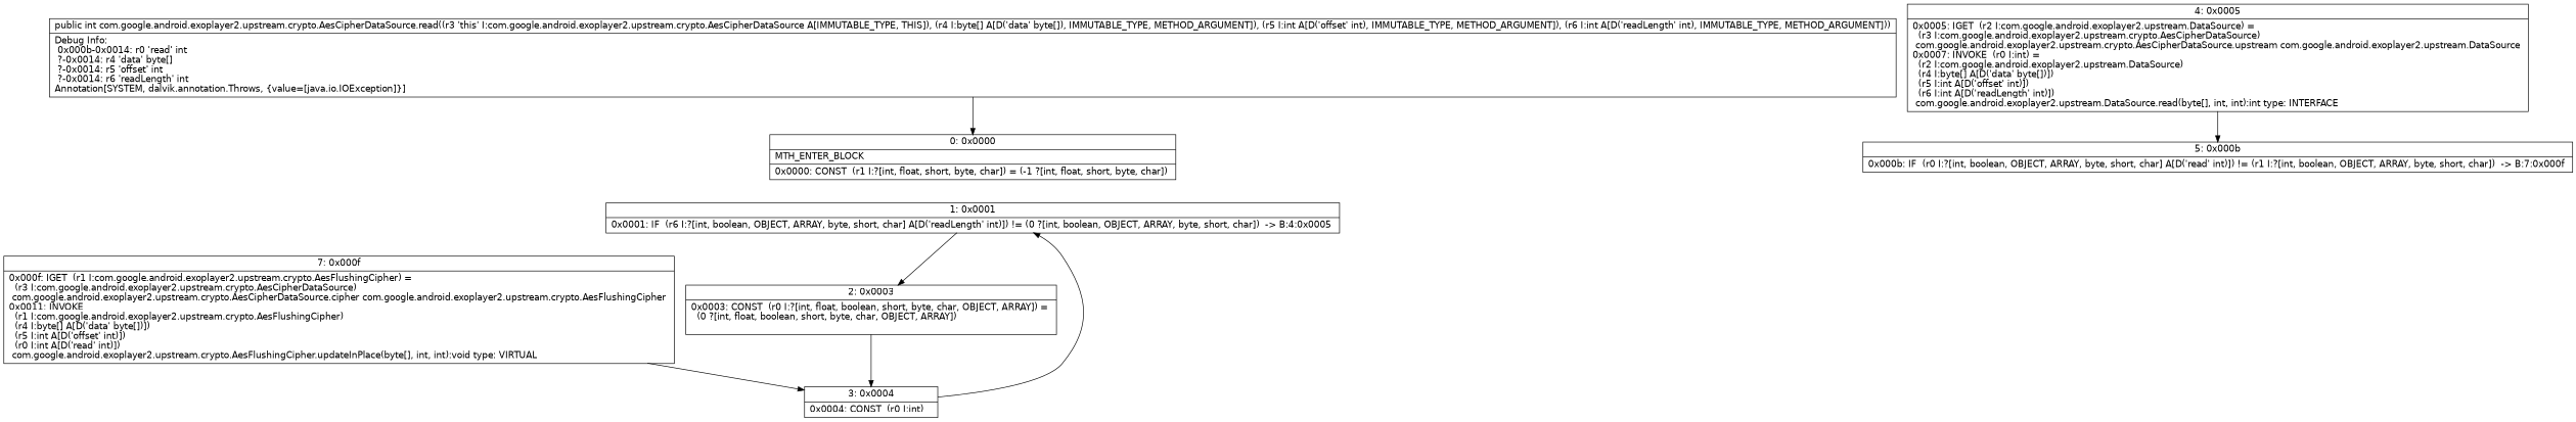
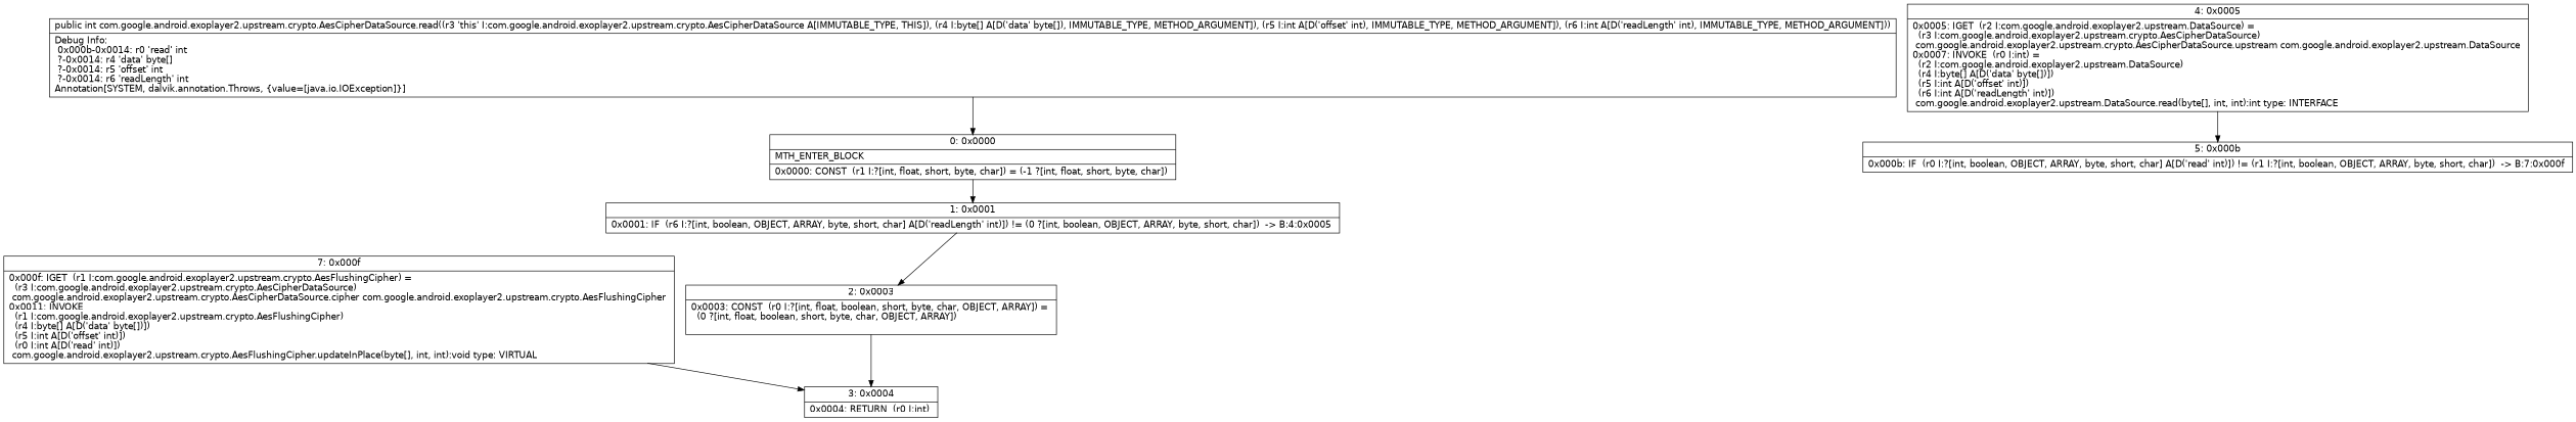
  digraph {
    fontname="DejaVu Sans"
    node [fontname="DejaVu Sans" shape=record]
    edge [fontname="DejaVu Sans"]
    n1 [label="{0\:\ 0x0000|MTH_ENTER_BLOCK\l|0x0000: CONST  (r1 I:?[int, float, short, byte, char]) = (\-1 ?[int, float, short, byte, char]) \l}"]
    n2 [label="{1\:\ 0x0001|0x0001: IF  (r6 I:?[int, boolean, OBJECT, ARRAY, byte, short, char] A[D('readLength' int)]) != (0 ?[int, boolean, OBJECT, ARRAY, byte, short, char])  \-\> B:4:0x0005 \l}"]
    n3 [label="{2\:\ 0x0003|0x0003: CONST  (r0 I:?[int, float, boolean, short, byte, char, OBJECT, ARRAY]) = \l  (0 ?[int, float, boolean, short, byte, char, OBJECT, ARRAY])\l \l}"]
-   n4 [label="{3\:\ 0x0004|0x0004: CONST  (r0 I:int) \l}"]
+   n4 [label="{3\:\ 0x0004|0x0004: RETURN  (r0 I:int) \l}"]
    n5 [label="{4\:\ 0x0005|0x0005: IGET  (r2 I:com.google.android.exoplayer2.upstream.DataSource) = \l  (r3 I:com.google.android.exoplayer2.upstream.crypto.AesCipherDataSource)\l com.google.android.exoplayer2.upstream.crypto.AesCipherDataSource.upstream com.google.android.exoplayer2.upstream.DataSource \l0x0007: INVOKE  (r0 I:int) = \l  (r2 I:com.google.android.exoplayer2.upstream.DataSource)\l  (r4 I:byte[] A[D('data' byte[])])\l  (r5 I:int A[D('offset' int)])\l  (r6 I:int A[D('readLength' int)])\l com.google.android.exoplayer2.upstream.DataSource.read(byte[], int, int):int type: INTERFACE \l}"]
    n6 [label="{5\:\ 0x000b|0x000b: IF  (r0 I:?[int, boolean, OBJECT, ARRAY, byte, short, char] A[D('read' int)]) != (r1 I:?[int, boolean, OBJECT, ARRAY, byte, short, char])  \-\> B:7:0x000f \l}"]
    n7 [label="{7\:\ 0x000f|0x000f: IGET  (r1 I:com.google.android.exoplayer2.upstream.crypto.AesFlushingCipher) = \l  (r3 I:com.google.android.exoplayer2.upstream.crypto.AesCipherDataSource)\l com.google.android.exoplayer2.upstream.crypto.AesCipherDataSource.cipher com.google.android.exoplayer2.upstream.crypto.AesFlushingCipher \l0x0011: INVOKE  \l  (r1 I:com.google.android.exoplayer2.upstream.crypto.AesFlushingCipher)\l  (r4 I:byte[] A[D('data' byte[])])\l  (r5 I:int A[D('offset' int)])\l  (r0 I:int A[D('read' int)])\l com.google.android.exoplayer2.upstream.crypto.AesFlushingCipher.updateInPlace(byte[], int, int):void type: VIRTUAL \l}"]
    n8 [label="{public int com.google.android.exoplayer2.upstream.crypto.AesCipherDataSource.read((r3 'this' I:com.google.android.exoplayer2.upstream.crypto.AesCipherDataSource A[IMMUTABLE_TYPE, THIS]), (r4 I:byte[] A[D('data' byte[]), IMMUTABLE_TYPE, METHOD_ARGUMENT]), (r5 I:int A[D('offset' int), IMMUTABLE_TYPE, METHOD_ARGUMENT]), (r6 I:int A[D('readLength' int), IMMUTABLE_TYPE, METHOD_ARGUMENT]))  | Debug Info:\l  0x000b\-0x0014: r0 'read' int\l  ?\-0x0014: r4 'data' byte[]\l  ?\-0x0014: r5 'offset' int\l  ?\-0x0014: r6 'readLength' int\lAnnotation[SYSTEM, dalvik.annotation.Throws, \{value=[java.io.IOException]\}]\l}"]
-   n4 -> n2
+   n1 -> n2
    n2 -> n3 [style=solid]
    n3 -> n4
    n5 -> n6
    n7 -> n4
    n8 -> n1
  }
